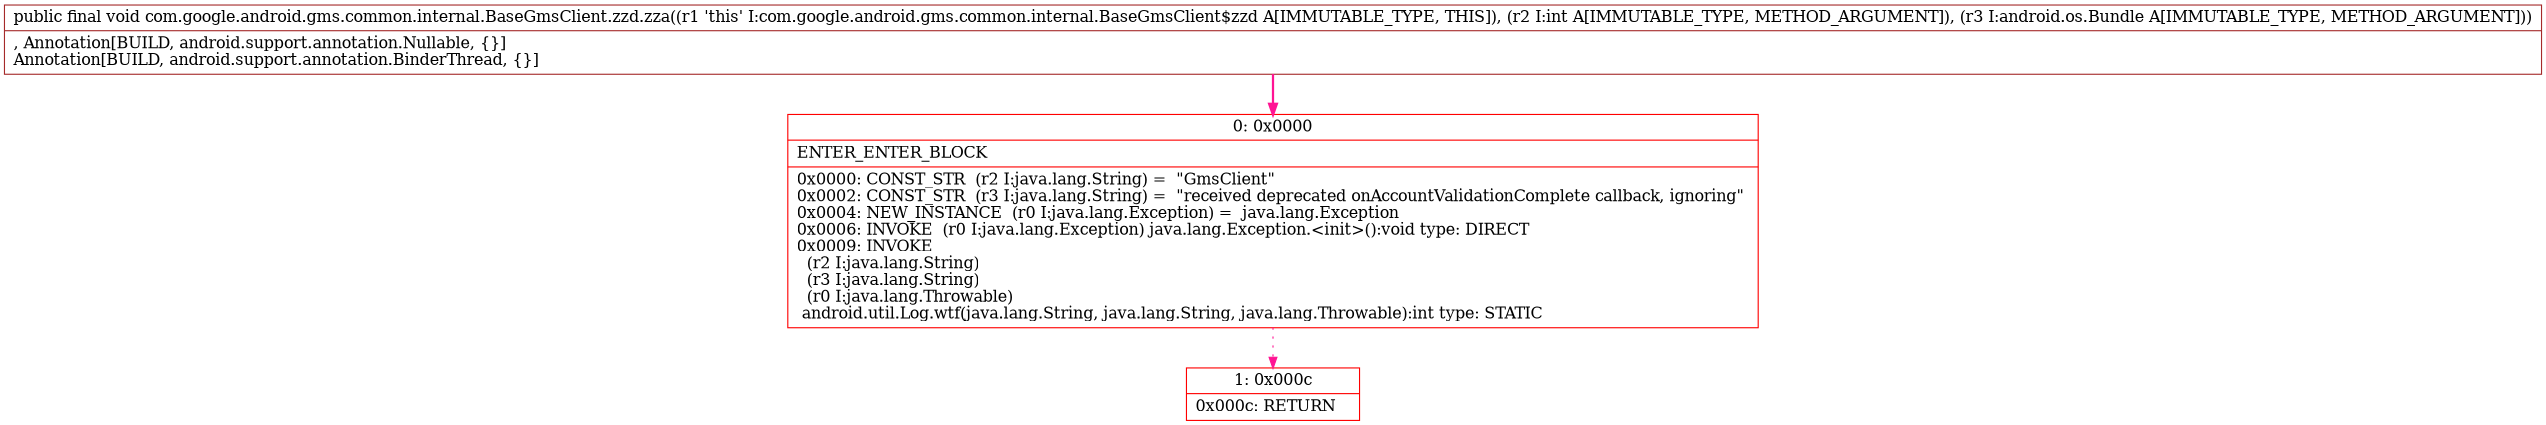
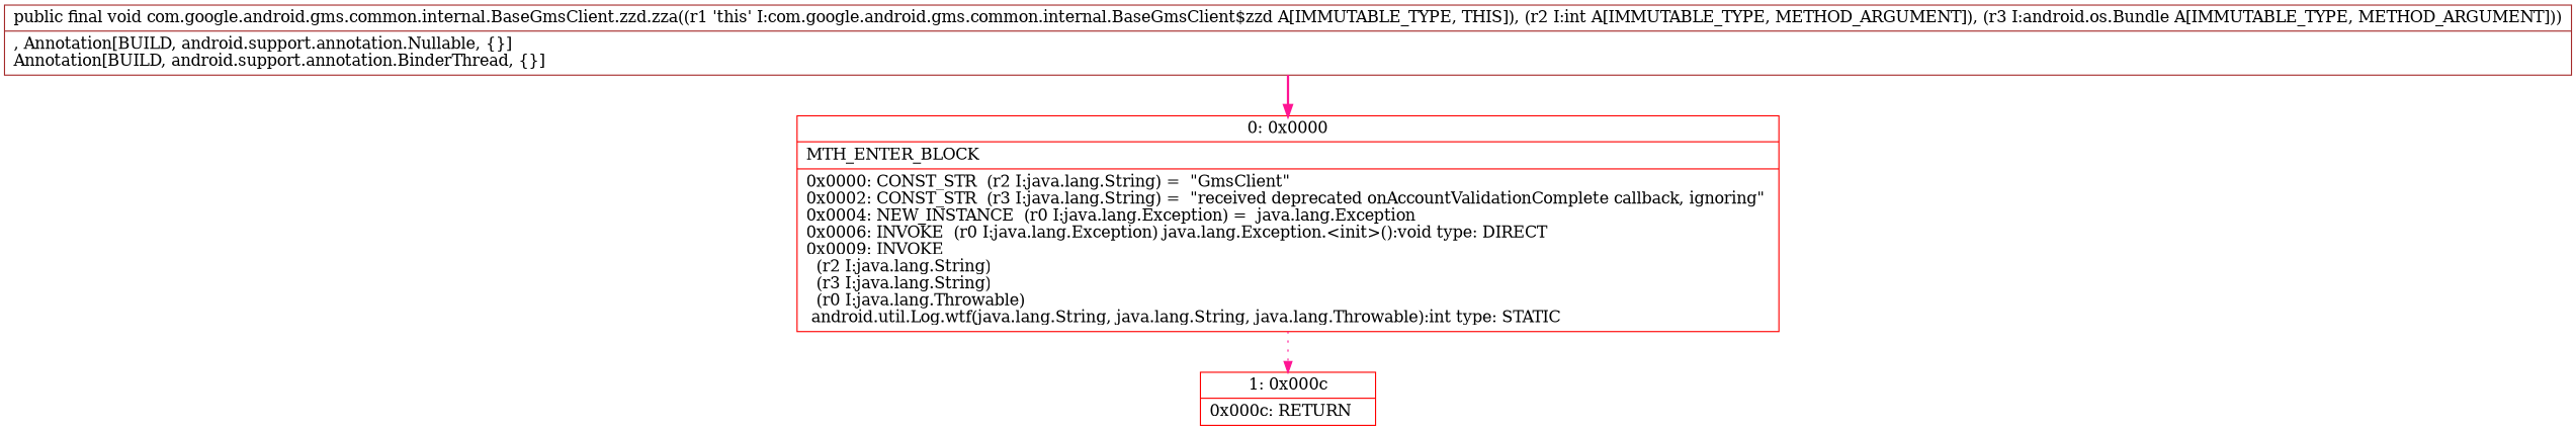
  digraph {
    node [shape=record color=red]
    edge [color=deeppink]
-   n1 [label="{0\:\ 0x0000|ENTER_ENTER_BLOCK\l|0x0000: CONST_STR  (r2 I:java.lang.String) =  \"GmsClient\" \l0x0002: CONST_STR  (r3 I:java.lang.String) =  \"received deprecated onAccountValidationComplete callback, ignoring\" \l0x0004: NEW_INSTANCE  (r0 I:java.lang.Exception) =  java.lang.Exception \l0x0006: INVOKE  (r0 I:java.lang.Exception) java.lang.Exception.\<init\>():void type: DIRECT \l0x0009: INVOKE  \l  (r2 I:java.lang.String)\l  (r3 I:java.lang.String)\l  (r0 I:java.lang.Throwable)\l android.util.Log.wtf(java.lang.String, java.lang.String, java.lang.Throwable):int type: STATIC \l}"]
+   n1 [label="{0\:\ 0x0000|MTH_ENTER_BLOCK\l|0x0000: CONST_STR  (r2 I:java.lang.String) =  \"GmsClient\" \l0x0002: CONST_STR  (r3 I:java.lang.String) =  \"received deprecated onAccountValidationComplete callback, ignoring\" \l0x0004: NEW_INSTANCE  (r0 I:java.lang.Exception) =  java.lang.Exception \l0x0006: INVOKE  (r0 I:java.lang.Exception) java.lang.Exception.\<init\>():void type: DIRECT \l0x0009: INVOKE  \l  (r2 I:java.lang.String)\l  (r3 I:java.lang.String)\l  (r0 I:java.lang.Throwable)\l android.util.Log.wtf(java.lang.String, java.lang.String, java.lang.Throwable):int type: STATIC \l}"]
    n2 [label="{1\:\ 0x000c|0x000c: RETURN   \l}"]
    n3 [label="{public final void com.google.android.gms.common.internal.BaseGmsClient.zzd.zza((r1 'this' I:com.google.android.gms.common.internal.BaseGmsClient$zzd A[IMMUTABLE_TYPE, THIS]), (r2 I:int A[IMMUTABLE_TYPE, METHOD_ARGUMENT]), (r3 I:android.os.Bundle A[IMMUTABLE_TYPE, METHOD_ARGUMENT]))  | , Annotation[BUILD, android.support.annotation.Nullable, \{\}]\lAnnotation[BUILD, android.support.annotation.BinderThread, \{\}]\l}" color=brown]
    n1 -> n2 [style=dotted]
    n3 -> n1 [style=bold]
  }
